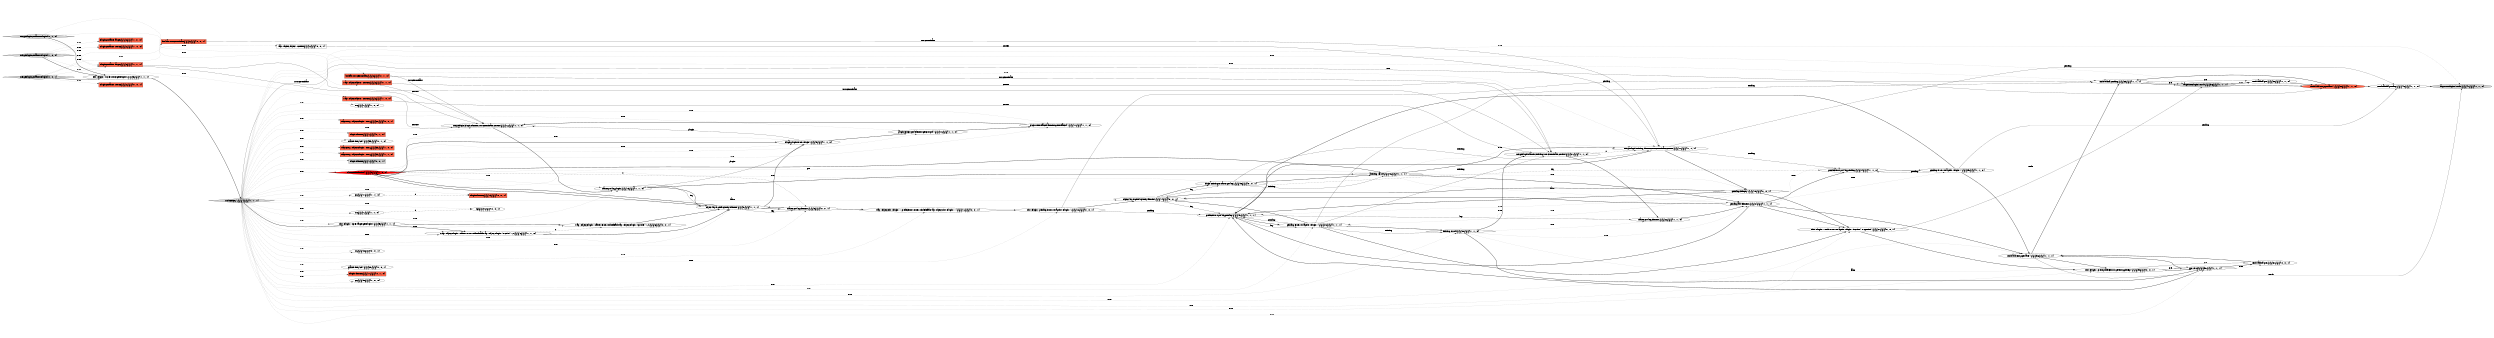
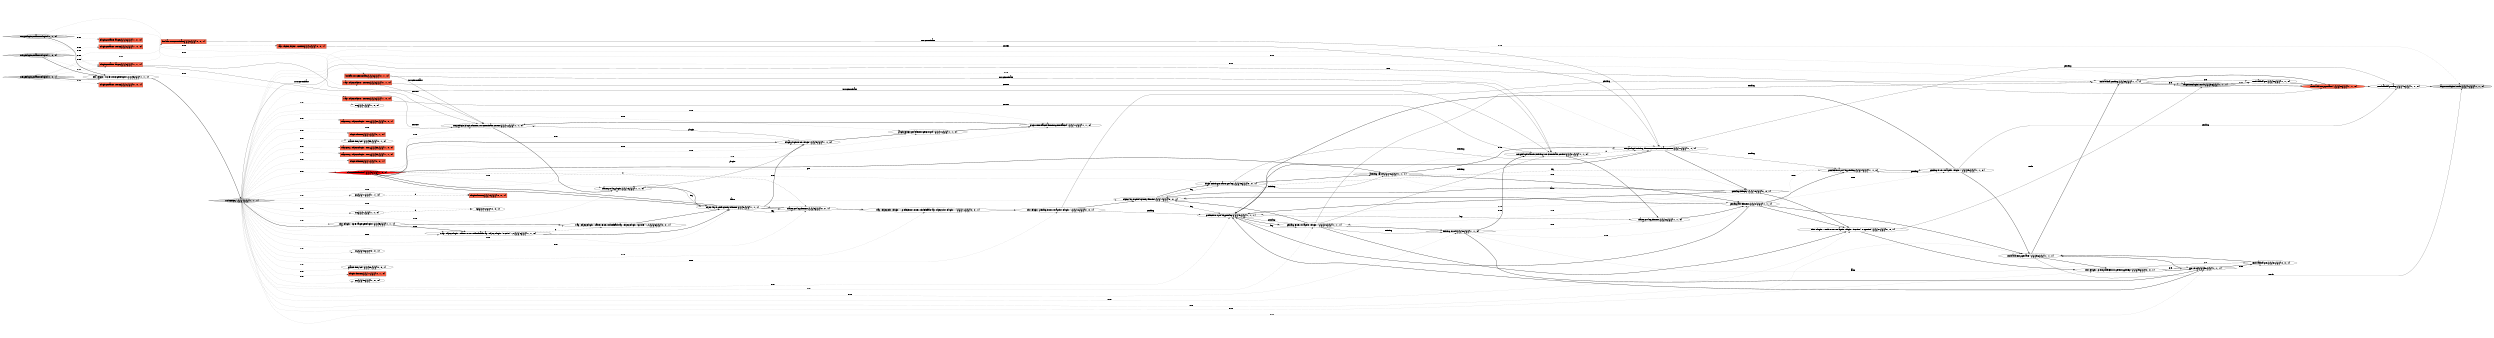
  digraph {
    rankdir=LR
    node [fillcolor=white shape=ellipse style=filled]
    edge [style=dotted]
    n1 [fillcolor=red label="element.isInherited()@@@9@@@['1', '0', '0']" shape=diamond]
    n2 [label="mergePlugin(plugin,element,sourceDominant,context)@@@12@@@['1', '1', '0']"]
    n3 [label="Object key = getPluginKey(element)@@@8@@@['1', '1', '1']"]
    n4 [label="plugin.setGroupId(element.getGroupId())@@@10@@@['1', '1', '0']"]
    n5 [label="existing != null@@@16@@@['1', '1', '1']" shape=diamond]
    n6 [label="master.put(key,element)@@@9@@@['0', '0', '1']"]
    n7 [label="Plugin plugin = new Plugin()@@@9@@@['1', '1', '0']"]
    n8 [label="master.put(key,plugin)@@@13@@@['1', '1', '0']"]
    n9 [label="plugin.setArtifactId(element.getArtifactId())@@@11@@@['1', '1', '0']"]
    n10 [label="pending.add(element)@@@24@@@['1', '1', '1']"]
    n11 [label="!pending.isEmpty()@@@18@@@['0', '0', '1']" shape=diamond]
    n12 [label="mergePlugin(existing,element,sourceDominant,context)@@@17@@@['1', '1', '1']"]
    n13 [label="Map<Object,List<Plugin>> predecessors = new LinkedHashMap<Object,List<Plugin>>()@@@11@@@['0', '0', '1']"]
    n14 [label="List<Plugin> tgt = target.getPlugins()@@@5@@@['1', '1', '1']"]
    n15 [label="Map<Object,Plugin> master = new LinkedHashMap<Object,Plugin>(tgt.size() * 2)@@@6@@@['0', '0', '1']"]
    n16 [label="Map<Object,Plugin> master = new LinkedHashMap<Object,Plugin>(src.size() * 2)@@@6@@@['1', '1', '0']"]
    n17 [label="tgt@@@7@@@['0', '0', '1']"]
    n18 [fillcolor=tomato label="result.add(entry.getValue())@@@38@@@['1', '1', '0']"]
    n19 [label="result.addAll(pending)@@@35@@@['1', '1', '1']"]
    n20 [label="result.addAll(pending)@@@40@@@['1', '1', '0']"]
    n21 [fillcolor=lightgray label="target.setPlugins(result)@@@36@@@['1', '1', '1']"]
    n22 [label="result.addAll(pre)@@@36@@@['1', '1', '0']"]
    n23 [fillcolor=lightgray label="target.setPlugins(result)@@@41@@@['1', '1', '0']"]
    n24 [label="result.add(entry.getValue())@@@33@@@['1', '1', '1']"]
    n25 [label="List<Plugin> pre = predecessors.get(entry.getKey())@@@29@@@['0', '0', '1']"]
    n26 [label="pre != null@@@30@@@['1', '1', '1']" shape=diamond]
    n27 [label="result.addAll(pre)@@@31@@@['0', '0', '1']"]
    n28 [label="Object key = getPluginKey(element)@@@14@@@['0', '0', '1']"]
    n29 [label="predecessors.put(key,pending)@@@19@@@['1', '1', '1']"]
    n30 [label="predecessors.put(key,pending)@@@24@@@['1', '1', '0']"]
    n31 [label="pending = new ArrayList<Plugin>()@@@25@@@['1', '1', '0']"]
    n32 [label="List<Plugin> result = new ArrayList<Plugin>(src.size() + tgt.size())@@@27@@@['0', '0', '1']"]
    n33 [label="Plugin existing = master.get(key)@@@15@@@['0', '0', '1']"]
    n34 [label="pending = new ArrayList<Plugin>()@@@20@@@['1', '1', '1']"]
    n35 [label="master.put(key,element)@@@22@@@['1', '1', '0']"]
    n36 [label="src@@@13@@@['0', '0', '1']"]
    n37 [fillcolor=tomato label="Map<Object,Object> context@@@2@@@['1', '0', '0']" shape=box]
    n38 [label="mergePlugin(element,existing,sourceDominant,context)@@@21@@@['1', '1', '0']"]
    n39 [label="List<Plugin> pending = new ArrayList<Plugin>()@@@12@@@['0', '0', '1']"]
    n40 [label="existing != null@@@20@@@['1', '1', '0']" shape=diamond]
    n41 [fillcolor=lightgray label="mergePluginContainer_Plugins['0', '1', '0']" shape=diamond]
    n42 [label="List<Plugin> src = source.getPlugins()@@@3@@@['1', '1', '1']"]
    n43 [fillcolor=tomato label="PluginContainer target@@@2@@@['1', '1', '1']" shape=box]
    n44 [fillcolor=tomato label="Map<Object,Object> context@@@2@@@['0', '1', '0']" shape=box]
    n45 [fillcolor=tomato label="boolean sourceDominant@@@2@@@['0', '1', '0']" shape=box]
    n46 [fillcolor=lightgray label="!src.isEmpty()@@@4@@@['1', '1', '1']" shape=diamond]
    n47 [label="master.entrySet()@@@28@@@['0', '0', '1']"]
    n48 [fillcolor=tomato label="PluginContainer target@@@2@@@['1', '0', '0']" shape=box]
    n49 [fillcolor=tomato label="PluginContainer source@@@2@@@['0', '0', '1']" shape=box]
    n50 [fillcolor=tomato label="Plugin element@@@17@@@['0', '1', '0']" shape=box]
    n51 [fillcolor=tomato label="PluginContainer source@@@2@@@['1', '0', '0']" shape=box]
    n52 [label="tgt@@@19@@@['1', '0', '0']"]
    n53 [label="tgt@@@17@@@['1', '1', '0']"]
    n54 [fillcolor=tomato label="Plugin element@@@13@@@['0', '0', '1']" shape=box]
    n55 [label="src@@@7@@@['1', '0', '0']"]
    n56 [fillcolor=tomato label="Map.Entry<Object,Plugin> entry@@@28@@@['0', '0', '1']" shape=box]
    n57 [label="src@@@7@@@['1', '1', '0']"]
    n58 [fillcolor=tomato label="Plugin element@@@7@@@['0', '1', '0']" shape=box]
    n59 [label="master.entrySet()@@@33@@@['0', '1', '0']"]
    n60 [fillcolor=tomato label="Map.Entry<Object,Plugin> entry@@@35@@@['1', '0', '0']" shape=box]
    n61 [fillcolor=tomato label="Map.Entry<Object,Plugin> entry@@@33@@@['1', '1', '0']" shape=box]
-   n62 [fillcolor=lightgray label="Plugin element@@@7@@@['0', '0', '1']" shape=box]
+   n62 [fillcolor=tomato label="Plugin element@@@7@@@['0', '0', '1']" shape=box]
    n63 [fillcolor=tomato label="boolean sourceDominant@@@2@@@['0', '0', '1']" shape=box]
    n64 [fillcolor=lightgray label="mergePluginContainer_Plugins['1', '0', '0']" shape=diamond]
-   n65 [label="Map<Object,Object> context@@@2@@@['0', '0', '1']" shape=box]
+   n65 [fillcolor=tomato label="Map<Object,Object> context@@@2@@@['0', '0', '1']" shape=box]
    n66 [fillcolor=lightgray label="mergePluginContainer_Plugins['0', '0', '1']" shape=diamond]
    n1 -> n2 [label=true]
    n1 -> n3 [style=bold]
    n1 -> n4 [label=true]
    n1 -> n5 [style=bold]
    n1 -> n6 [label=0 style=dashed]
    n1 -> n7 [style=bold]
    n1 -> n7 [label=true]
    n1 -> n8 [label=true]
    n1 -> n9 [label=true]
    n2 -> n8 [style=bold]
    n3 -> n1 [style=bold]
    n3 -> n6 [label=key style=solid]
    n3 -> n6 [style=bold]
    n3 -> n7 [style=bold]
    n3 -> n8 [label=key style=solid]
    n4 -> n9 [style=bold]
    n5 -> n10 [label=false]
    n5 -> n10 [style=bold]
    n5 -> n11 [label=true]
    n5 -> n12 [style=bold]
    n5 -> n12 [label=true]
    n6 -> n3 [style=bold]
    n6 -> n13 [style=bold]
    n7 -> n2 [label=plugin style=solid]
    n7 -> n4 [style=bold]
    n7 -> n8 [label=plugin style=solid]
    n8 -> n3 [style=bold]
-   n8 -> n5 [style=bold]
    n9 -> n2 [style=bold]
    n10 -> n24 [style=bold]
    n10 -> n28 [style=bold]
    n10 -> n29 [style=bold]
    n10 -> n30 [label=true]
    n10 -> n30 [style=bold]
    n10 -> n31 [label=true]
    n10 -> n32 [style=bold]
    n11 -> n28 [style=bold]
    n11 -> n29 [style=bold]
    n11 -> n29 [label=true]
    n11 -> n32 [style=bold]
    n11 -> n34 [label=true]
    n12 -> n11 [style=bold]
    n12 -> n20 [label=pending style=solid]
    n12 -> n29 [style=bold]
    n12 -> n30 [label=pending style=solid]
    n13 -> n39 [style=bold]
    n14 -> n15 [style=bold]
    n14 -> n16 [style=bold]
    n15 -> n3 [style=bold]
    n16 -> n3 [style=bold]
    n16 -> n15 [label=0 style=dashed]
    n18 -> n19 [style=bold]
    n18 -> n20 [style=bold]
    n19 -> n21 [style=bold]
    n19 -> n21 [label=pre style=solid]
    n19 -> n22 [label=pre style=solid]
    n20 -> n23 [style=bold]
    n21 -> n18 [style=bold]
    n21 -> n22 [style=bold]
    n21 -> n22 [label=true]
    n22 -> n18 [style=bold]
    n24 -> n19 [style=bold]
    n24 -> n23 [label=result style=solid]
    n24 -> n25 [style=bold]
    n25 -> n26 [style=bold]
    n25 -> n26 [label=pre style=solid]
    n25 -> n27 [label=pre style=solid]
    n26 -> n24 [style=bold]
    n26 -> n27 [style=bold]
    n26 -> n27 [label=true]
    n26 -> n29 [style=bold]
    n27 -> n24 [style=bold]
    n28 -> n29 [label=key style=solid]
    n28 -> n33 [label=key style=solid]
    n28 -> n33 [style=bold]
    n29 -> n30 [label=key style=dashed]
    n29 -> n34 [style=bold]
    n29 -> n34 [label=key style=solid]
    n29 -> n35 [label=key style=solid]
    n30 -> n31 [style=bold]
    n31 -> n20 [label=pending style=solid]
    n31 -> n24 [style=bold]
    n31 -> n29 [style=bold]
    n31 -> n30 [label=pending style=solid]
    n32 -> n21 [label=result style=solid]
    n32 -> n25 [style=bold]
    n33 -> n5 [label=existing style=solid]
    n33 -> n5 [style=bold]
    n33 -> n12 [label=existing style=solid]
    n34 -> n19 [label=pending style=solid]
    n34 -> n28 [style=bold]
    n34 -> n29 [label=pending style=solid]
    n34 -> n32 [style=bold]
    n34 -> n38 [label=existing style=solid]
    n34 -> n40 [style=bold]
    n34 -> n40 [label=existing style=solid]
    n35 -> n10 [style=bold]
    n37 -> n2 [label=context style=solid]
    n37 -> n38 [label=context style=solid]
    n38 -> n12 [label=0 style=dashed]
    n38 -> n35 [style=bold]
    n39 -> n19 [label=pending style=solid]
    n39 -> n28 [style=bold]
    n39 -> n29 [label=pending style=solid]
    n40 -> n10 [label=true]
    n40 -> n26 [style=bold]
    n40 -> n26 [label=false]
    n40 -> n35 [label=true]
    n40 -> n38 [label=true]
    n40 -> n38 [style=bold]
    n41 -> n42 [style=bold]
    n41 -> n43 [label=true]
    n41 -> n44 [label=true]
    n41 -> n45 [label=true]
    n42 -> n46 [style=bold]
    n43 -> n2 [label=sourceDominant style=solid]
    n43 -> n38 [label=sourceDominant style=solid]
    n44 -> n2 [label=context style=solid]
    n44 -> n38 [label=context style=solid]
    n45 -> n2 [label=sourceDominant style=solid]
    n45 -> n38 [label=sourceDominant style=solid]
    n46 -> n1 [label=true]
    n46 -> n2 [label=true]
    n46 -> n3 [label=true]
    n46 -> n4 [label=true]
    n46 -> n5 [label=pre]
    n46 -> n6 [label=true]
    n46 -> n7 [label=true]
    n46 -> n8 [label=true]
    n46 -> n9 [label=true]
    n46 -> n12 [label=true]
    n46 -> n13 [label=true]
    n46 -> n14 [style=bold]
    n46 -> n14 [label=true]
    n46 -> n15 [label=true]
    n46 -> n16 [label=true]
    n46 -> n17 [label=true]
    n46 -> n18 [label=true style=solid]
    n46 -> n19 [label=true]
    n46 -> n21 [label=true]
    n46 -> n23 [label=true]
    n46 -> n24 [label=true]
    n46 -> n25 [label=true]
    n46 -> n26 [label=true]
    n46 -> n28 [label=false]
    n46 -> n29 [label=true]
    n46 -> n32 [label=true]
    n46 -> n33 [label=true]
    n46 -> n34 [label=true]
    n46 -> n36 [label=true]
    n46 -> n39 [label=true]
    n46 -> n40 [label=true]
    n46 -> n47 [label=true]
    n46 -> n50 [label=true]
    n46 -> n52 [label=true]
    n46 -> n53 [label=true]
    n46 -> n54 [label=true]
    n46 -> n55 [label=true]
    n46 -> n56 [label=true]
    n46 -> n57 [label=true]
    n46 -> n58 [label=true]
    n46 -> n59 [label=true]
    n46 -> n60 [label=true]
    n46 -> n61 [label=true]
    n46 -> n62 [label=true]
    n53 -> n54 [label=0 style=dashed]
    n57 -> n17 [label=0 style=dashed]
    n63 -> n12 [label=sourceDominant style=solid]
    n64 -> n37 [label=true]
    n64 -> n42 [style=bold]
    n64 -> n43 [label=true]
-   n64 -> n48 [label=true]
+   n41 -> n48 [label=true]
    n64 -> n51 [label=true]
    n65 -> n12 [label=context style=solid]
    n66 -> n42 [style=bold]
    n66 -> n43 [label=true]
    n66 -> n49 [label=true]
    n66 -> n63 [label=true]
    n66 -> n65 [label=true]
  }
